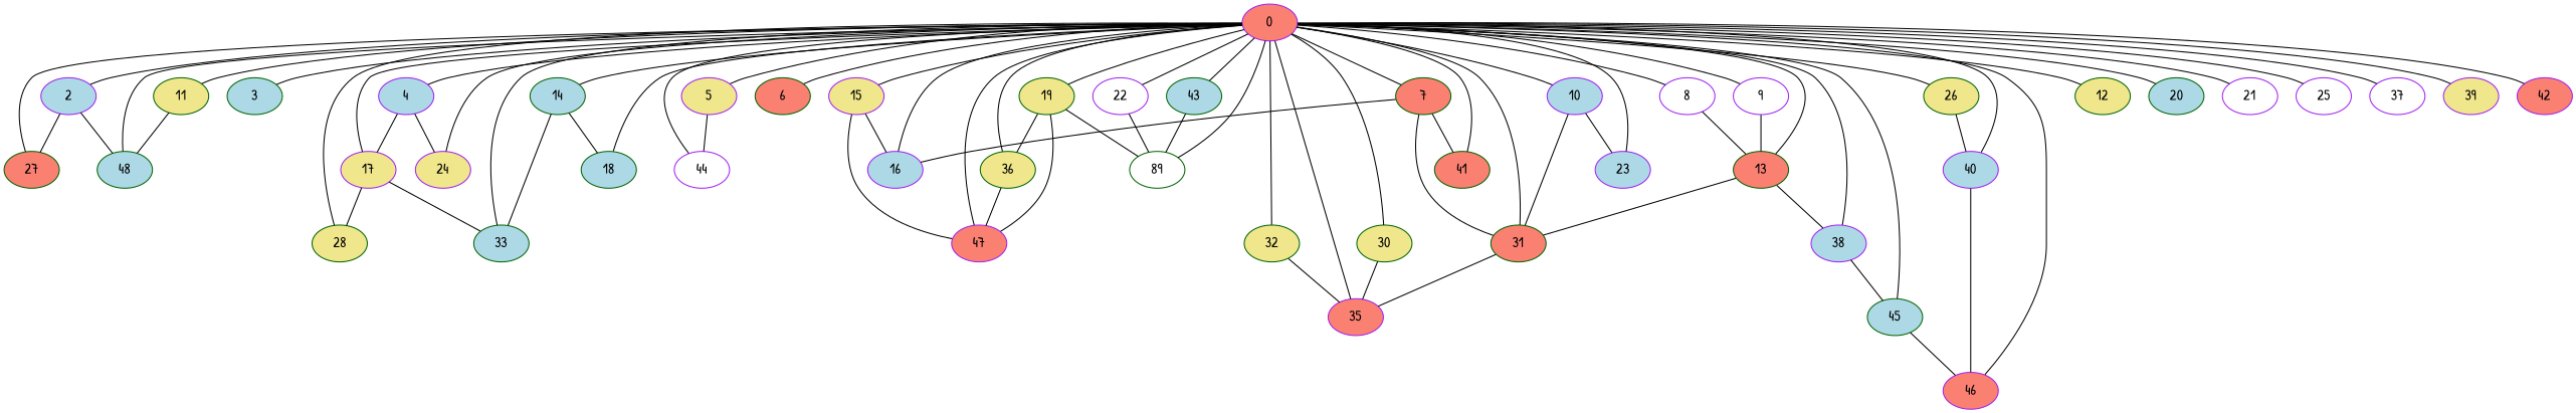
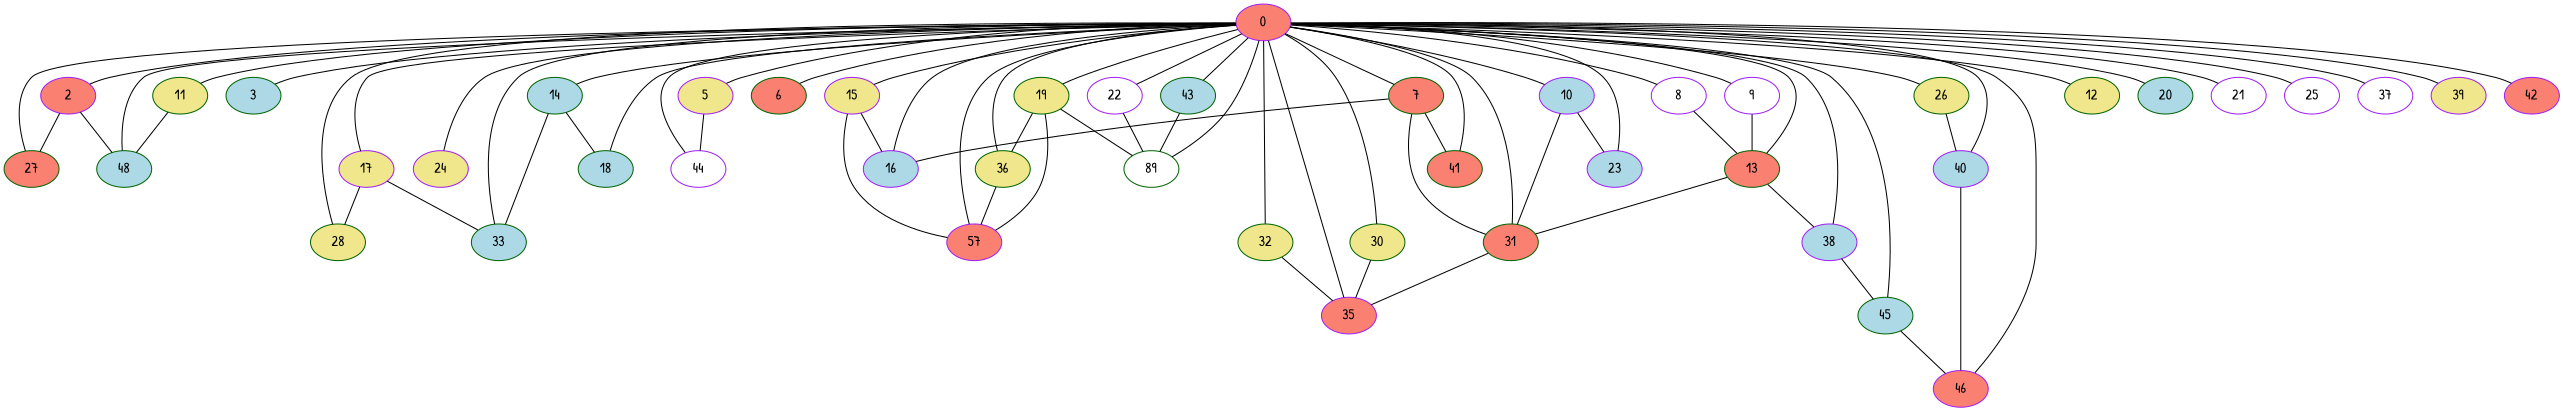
  graph {
    fontname="Patrick Hand"
    node [color=purple fillcolor=lightblue fontname="Patrick Hand" style=filled]
    edge [fontname="Patrick Hand"]
    0 [fillcolor=salmon]
-   2
+   2 [fillcolor=salmon]
    3 [color=darkgreen]
-   4
    5 [fillcolor=khaki]
    6 [color=darkgreen fillcolor=salmon]
    7 [color=darkgreen fillcolor=salmon]
    8 [fillcolor=white]
    9 [fillcolor=white]
    10
    11 [color=darkgreen fillcolor=khaki]
    12 [color=darkgreen fillcolor=khaki]
    13 [color=darkgreen fillcolor=salmon]
    14 [color=darkgreen]
    15 [fillcolor=khaki]
    16
    17 [fillcolor=khaki]
    18 [color=darkgreen]
    19 [color=darkgreen fillcolor=khaki]
    20 [color=darkgreen]
    21 [fillcolor=white]
    22 [fillcolor=white]
    23
    24 [fillcolor=khaki]
    25 [fillcolor=white]
    26 [color=darkgreen fillcolor=khaki]
    27 [color=darkgreen fillcolor=salmon]
    28 [color=darkgreen fillcolor=khaki]
    30 [color=darkgreen fillcolor=khaki]
    31 [color=darkgreen fillcolor=salmon]
    32 [color=darkgreen fillcolor=khaki]
    33 [color=darkgreen]
    35 [fillcolor=salmon]
    36 [color=darkgreen fillcolor=khaki]
    37 [fillcolor=white]
    38
    39 [fillcolor=khaki]
    40
    41 [color=darkgreen fillcolor=salmon]
    42 [fillcolor=salmon]
    43 [color=darkgreen]
    44 [fillcolor=white]
    45 [color=darkgreen]
    46 [fillcolor=salmon]
-   47 [fillcolor=salmon]
+   47 [fillcolor=salmon label=57]
    48 [color=darkgreen]
    n47 [color=darkgreen fillcolor=white label=89]
    0 -- 2
    0 -- 3
-   0 -- 4
    0 -- 5
    0 -- 6
    0 -- 7
    0 -- 8
    0 -- 9
    0 -- 10
    0 -- 11
    0 -- 12
    0 -- 13
    0 -- 14
    0 -- 15
    0 -- 16
    0 -- 17
    0 -- 18
    0 -- 19
    0 -- 20
    0 -- 21
    0 -- 22
    0 -- 23
    0 -- 24
    0 -- 25
    0 -- 26
    0 -- 27
    0 -- 28
    0 -- 30
    0 -- 31
    0 -- 32
    0 -- 33
    0 -- 35
    0 -- 36
    0 -- 37
    0 -- 38
    0 -- 39
    0 -- 40
    0 -- 41
    0 -- 42
    0 -- 43
    0 -- 44
    0 -- 45
    0 -- 46
    0 -- 47
    0 -- 48
    0 -- n47
    2 -- 27
    2 -- 48
-   4 -- 17
-   4 -- 24
    5 -- 44
    7 -- 16
    7 -- 31
    7 -- 41
    8 -- 13
    9 -- 13
    10 -- 23
    10 -- 31
    11 -- 48
    13 -- 31
    13 -- 38
    14 -- 18
    14 -- 33
    15 -- 16
    15 -- 47
    17 -- 28
    17 -- 33
    19 -- 36
    19 -- 47
    19 -- n47
    22 -- n47
    26 -- 40
    30 -- 35
    31 -- 35
    32 -- 35
    36 -- 47
    38 -- 45
    40 -- 46
    43 -- n47
    45 -- 46
  }
